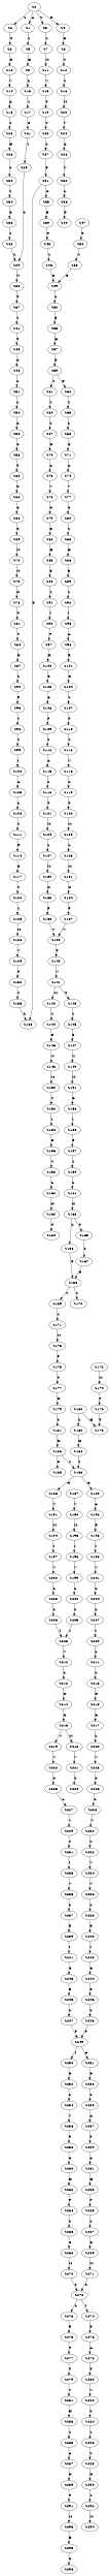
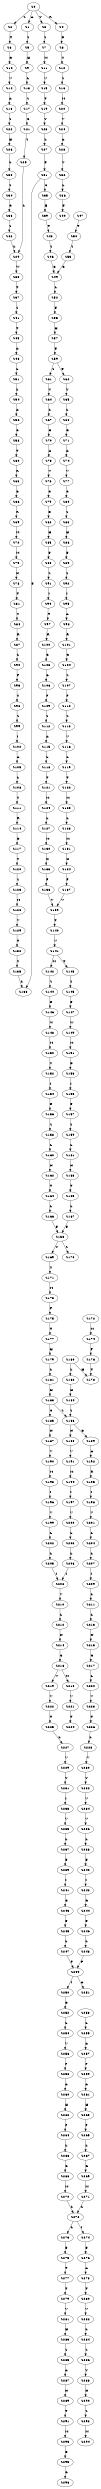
  strict digraph {
    S0
    S1
    S2
    S3
    S4
    S5
    S6
    S7
    S8
    S9
    S10
    S11
    S12
    S13
    S14
    S15
    S16
    S17
    S18
    S19
    S20
    S21
    S22
    S23
    S24
    S25
    S26
    S27
    S28
    S29
    S30
    S31
    S32
    S33
    S34
    S35
    S138
    S36
    S37
    S38
    S39
    S40
    S41
    S42
    S43
    S45
    S46
    S48
    S49
    S47
    S50
    S51
    S52
    S53
    S54
    S55
    S56
    S57
    S58
    S59
    S60
    S61
    S62
    S63
    S64
    S65
    S66
    S67
    S68
    S69
    S70
    S71
    S72
    S73
    S74
    S75
    S76
    S77
    S78
    S79
    S80
    S81
    S82
    S83
    S84
    S85
    S86
    S87
    S88
    S89
    S90
    S91
    S92
    S93
    S94
    S95
    S96
    S97
    S98
    S99
    S100
    S101
    S102
    S103
    S104
    S105
    S106
    S107
    S108
    S109
    S110
    S111
    S112
    S113
    S114
    S115
    S116
    S117
    S118
    S119
    S120
    S121
    S122
    S123
    S124
    S125
    S126
    S127
    S128
    S129
    S130
    S131
    S132
    S133
    S134
    S135
    S136
    S137
    S139
    S140
    S141
    S142
    S143
    S144
    S145
    S146
    S147
    S148
    S149
    S150
    S151
    S152
    S153
    S154
    S155
    S156
    S157
    S158
    S159
    S160
    S161
    S162
    S163
    S164
    S165
    S166
    S167
    S168
    S169
    S170
    S171
    S173
    S172
    S174
    S175
    S176
    S177
    S178
    S179
    S181
    S180
    S182
    S183
    S184
    S185
    S186
    S187
    S188
    S189
    S190
    S191
    S192
    S193
    S194
    S195
    S196
    S197
    S198
    S199
    S200
    S201
    S202
    S203
    S204
    S205
    S206
    S207
    S208
    S209
    S210
    S211
    S212
    S213
    S214
    S215
    S216
    S217
    S218
    S219
    S220
    S221
    S222
    S223
    S224
    S225
    S226
    S227
    S228
    S229
    S230
    S231
    S232
    S233
    S234
    S235
    S236
    S237
    S238
    S239
    S240
    S241
    S242
    S243
    S244
    S245
    S246
    S247
    S248
    S249
    S250
    S251
    S252
    S253
    S254
    S255
    S256
    S257
    S258
    S259
    S260
    S261
    S262
    S263
    S264
    S265
    S266
    S267
    S268
    S269
    S270
    S271
    S272
    S273
    S274
    S275
    S276
    S277
    S278
    S279
    S280
    S281
    S282
    S283
    S284
    S285
    S286
    S287
    S288
    S289
    S290
    S291
    S292
    S293
    S294
    S295
    S296
    S0 -> S1 [label=A]
    S0 -> S2 [label=S]
    S0 -> S3 [label=Y]
    S0 -> S4 [label=R]
    S1 -> S5 [label=S]
    S2 -> S6 [label=T]
    S3 -> S7 [label=S]
    S4 -> S8 [label=D]
    S5 -> S9 [label=H]
    S6 -> S10 [label=Q]
    S7 -> S11 [label=M]
    S8 -> S12 [label=Y]
    S9 -> S13 [label=L]
    S10 -> S14 [label=V]
    S11 -> S15 [label=V]
    S12 -> S16 [label=S]
    S13 -> S17 [label=S]
    S14 -> S18 [label=A]
    S15 -> S19 [label=T]
    S16 -> S20 [label=M]
    S17 -> S21 [label=G]
    S18 -> S22 [label=S]
    S19 -> S23 [label=Y]
    S20 -> S24 [label=V]
    S21 -> S25 [label=S]
    S22 -> S26 [label=H]
    S23 -> S27 [label=L]
    S24 -> S28 [label=A]
    S25 -> S29 [label=L]
    S26 -> S30 [label=L]
    S27 -> S31 [label=F]
    S28 -> S32 [label=Y]
    S29 -> S33 [label=W]
    S30 -> S34 [label=S]
    S31 -> S35 [label=C]
    S31 -> S138 [label=F]
    S32 -> S36 [label=L]
    S33 -> S37 [label=T]
    S34 -> S38 [label=G]
    S35 -> S39 [label=E]
    S36 -> S40 [label=F]
    S37 -> S41 [label=S]
    S38 -> S42 [label=S]
    S39 -> S43 [label=T]
    S41 -> S45 [label=T]
    S42 -> S29 [label=L]
    S43 -> S46 [label=S]
    S45 -> S48 [label=A]
    S46 -> S49 [label=G]
    S48 -> S51 [label=L]
    S49 -> S52 [label=L]
    S47 -> S50 [label=T]
    S50 -> S53 [label=S]
    S51 -> S54 [label=L]
    S52 -> S55 [label=F]
    S53 -> S49 [label=G]
    S54 -> S56 [label=A]
    S55 -> S57 [label=H]
    S56 -> S58 [label=C]
    S57 -> S59 [label=F]
    S58 -> S60 [label=T]
    S59 -> S61 [label=S]
    S59 -> S62 [label=F]
    S60 -> S63 [label=R]
    S61 -> S64 [label=Y]
    S62 -> S65 [label=Y]
    S63 -> S66 [label=G]
    S64 -> S67 [label=L]
    S65 -> S68 [label=L]
    S66 -> S69 [label=R]
    S67 -> S70 [label=Q]
    S68 -> S71 [label=Q]
    S69 -> S72 [label=M]
    S70 -> S73 [label=A]
    S71 -> S74 [label=A]
    S72 -> S75 [label=M]
    S73 -> S76 [label=V]
    S74 -> S77 [label=V]
    S75 -> S78 [label=N]
    S76 -> S79 [label=C]
    S77 -> S80 [label=C]
    S78 -> S81 [label=T]
    S79 -> S82 [label=D]
    S80 -> S83 [label=S]
    S81 -> S84 [label=Y]
    S82 -> S85 [label=H]
    S83 -> S86 [label=H]
    S84 -> S87 [label=R]
    S85 -> S88 [label=F]
    S86 -> S89 [label=F]
    S87 -> S90 [label=L]
    S88 -> S91 [label=S]
    S89 -> S92 [label=S]
    S90 -> S93 [label=P]
    S91 -> S94 [label=I]
    S92 -> S95 [label=I]
    S93 -> S96 [label=Y]
    S94 -> S97 [label=T]
    S95 -> S98 [label=A]
    S96 -> S99 [label=S]
    S97 -> S100 [label=R]
    S98 -> S101 [label=R]
    S99 -> S102 [label=I]
    S100 -> S103 [label=G]
    S101 -> S104 [label=G]
    S102 -> S105 [label=A]
    S103 -> S106 [label=G]
    S104 -> S107 [label=S]
    S105 -> S108 [label=L]
    S106 -> S109 [label=P]
    S107 -> S110 [label=P]
    S108 -> S111 [label=Y]
    S109 -> S112 [label=S]
    S110 -> S113 [label=S]
    S111 -> S114 [label=R]
    S112 -> S115 [label=A]
    S113 -> S116 [label=V]
    S114 -> S117 [label=D]
    S115 -> S118 [label=L]
    S116 -> S119 [label=L]
    S117 -> S120 [label=Y]
    S118 -> S121 [label=T]
    S119 -> S122 [label=T]
    S120 -> S123 [label=S]
    S121 -> S124 [label=M]
    S122 -> S125 [label=M]
    S123 -> S126 [label=M]
    S124 -> S127 [label=L]
    S125 -> S128 [label=L]
    S126 -> S129 [label=V]
    S127 -> S130 [label=M]
    S128 -> S131 [label=M]
    S129 -> S132 [label=T]
    S130 -> S133 [label=K]
    S131 -> S134 [label=K]
    S132 -> S135 [label=Y]
    S133 -> S136 [label=P]
    S134 -> S137 [label=P]
    S135 -> S138 [label=L]
    S136 -> S139 [label=V]
    S137 -> S139 [label=V]
    S139 -> S140 [label=T]
    S140 -> S141 [label=V]
    S141 -> S142 [label=M]
    S141 -> S143 [label=T]
    S142 -> S144 [label=S]
    S143 -> S145 [label=S]
    S144 -> S146 [label=F]
    S145 -> S147 [label=F]
    S146 -> S148 [label=W]
    S147 -> S149 [label=W]
    S148 -> S150 [label=M]
    S149 -> S151 [label=M]
    S150 -> S152 [label=Y]
    S151 -> S153 [label=D]
    S152 -> S154 [label=I]
    S153 -> S155 [label=I]
    S154 -> S156 [label=F]
    S155 -> S157 [label=F]
    S156 -> S158 [label=S]
    S157 -> S159 [label=S]
    S158 -> S160 [label=L]
    S159 -> S161 [label=L]
    S160 -> S162 [label=N]
    S161 -> S163 [label=N]
    S162 -> S164 [label=T]
    S163 -> S165 [label=T]
-   S163 -> S166 [label=L]
+   S164 -> S166 [label=L]
    S165 -> S167 [label=L]
    S166 -> S168 [label=F]
    S167 -> S168 [label=F]
    S168 -> S169 [label=Y]
    S168 -> S170 [label=S]
    S169 -> S171 [label=Y]
    S171 -> S173 [label=M]
    S173 -> S175 [label=P]
    S172 -> S174 [label=M]
    S174 -> S176 [label=P]
    S175 -> S177 [label=T]
    S176 -> S178 [label=T]
    S177 -> S179 [label=H]
    S179 -> S181 [label=L]
    S181 -> S183 [label=H]
    S180 -> S178 [label=H]
    S180 -> S182 [label=L]
    S182 -> S184 [label=H]
    S183 -> S185 [label=C]
    S183 -> S186 [label=S]
    S184 -> S186 [label=S]
+   S185 -> S187 [label=N]
    S186 -> S188 [label=N]
    S186 -> S189 [label=D]
    S187 -> S190 [label=V]
    S188 -> S191 [label=V]
    S189 -> S192 [label=A]
    S190 -> S193 [label=M]
    S191 -> S194 [label=M]
    S192 -> S195 [label=R]
    S193 -> S196 [label=I]
    S194 -> S197 [label=I]
    S195 -> S198 [label=I]
    S196 -> S199 [label=V]
    S197 -> S200 [label=V]
    S198 -> S201 [label=V]
    S199 -> S202 [label=L]
    S200 -> S203 [label=L]
    S201 -> S204 [label=L]
    S202 -> S205 [label=L]
    S203 -> S206 [label=L]
    S204 -> S207 [label=L]
    S205 -> S208 [label=I]
    S206 -> S208 [label=I]
    S207 -> S209 [label=I]
    S208 -> S210 [label=V]
    S209 -> S211 [label=L]
    S210 -> S212 [label=L]
    S211 -> S213 [label=L]
    S212 -> S214 [label=N]
    S213 -> S215 [label=N]
    S214 -> S216 [label=G]
    S215 -> S217 [label=G]
    S216 -> S218 [label=M]
    S216 -> S219 [label=V]
    S217 -> S220 [label=L]
    S218 -> S221 [label=V]
    S219 -> S222 [label=V]
    S220 -> S223 [label=V]
    S221 -> S224 [label=T]
    S222 -> S225 [label=T]
    S223 -> S226 [label=T]
    S225 -> S227 [label=L]
    S226 -> S228 [label=L]
    S227 -> S229 [label=V]
    S228 -> S230 [label=V]
    S229 -> S231 [label=Y]
    S230 -> S232 [label=Y]
    S231 -> S233 [label=I]
    S232 -> S234 [label=V]
    S233 -> S235 [label=V]
    S234 -> S236 [label=V]
    S235 -> S237 [label=L]
    S236 -> S238 [label=L]
    S237 -> S239 [label=F]
    S238 -> S240 [label=F]
    S239 -> S241 [label=I]
    S240 -> S242 [label=I]
    S241 -> S243 [label=G]
    S242 -> S244 [label=G]
    S243 -> S245 [label=F]
    S244 -> S246 [label=F]
    S245 -> S247 [label=L]
    S246 -> S248 [label=L]
    S247 -> S249 [label=P]
    S248 -> S249 [label=P]
    S249 -> S250 [label=I]
    S249 -> S251 [label=A]
    S250 -> S252 [label=D]
-   S251 -> S253 [label=D]
    S252 -> S254 [label=L]
    S253 -> S255 [label=L]
    S254 -> S256 [label=V]
    S255 -> S257 [label=A]
    S256 -> S258 [label=P]
    S257 -> S259 [label=P]
    S258 -> S260 [label=A]
    S259 -> S261 [label=A]
    S260 -> S262 [label=H]
    S261 -> S263 [label=H]
    S262 -> S264 [label=P]
    S263 -> S265 [label=P]
    S264 -> S266 [label=L]
    S265 -> S267 [label=L]
    S266 -> S268 [label=G]
    S267 -> S269 [label=G]
    S268 -> S270 [label=M]
    S269 -> S271 [label=M]
    S270 -> S272 [label=L]
    S271 -> S272 [label=L]
    S272 -> S273 [label=L]
    S272 -> S274 [label=I]
    S273 -> S275 [label=F]
    S274 -> S276 [label=F]
    S275 -> S277 [label=T]
    S276 -> S278 [label=A]
    S277 -> S279 [label=T]
    S278 -> S280 [label=T]
    S279 -> S281 [label=V]
    S280 -> S282 [label=V]
    S281 -> S283 [label=H]
    S282 -> S284 [label=L]
    S283 -> S285 [label=S]
    S284 -> S286 [label=S]
    S285 -> S287 [label=A]
    S286 -> S288 [label=Y]
    S287 -> S289 [label=N]
    S288 -> S290 [label=N]
    S289 -> S291 [label=T]
    S290 -> S292 [label=S]
    S291 -> S293 [label=M]
    S292 -> S294 [label=M]
    S293 -> S295 [label=E]
    S295 -> S296 [label=G]
  }
